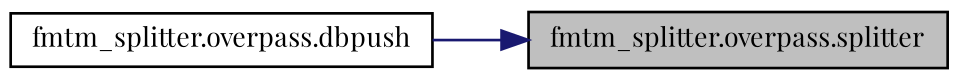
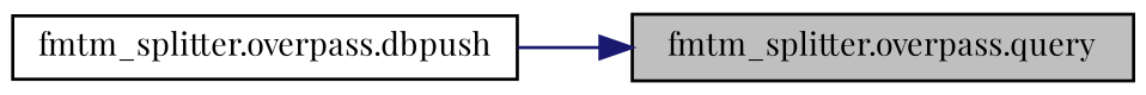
  digraph {
    rankdir=RL
    fontname="Playfair Display"
    node [color=black fontname="Playfair Display" fontsize=10 shape=record style=filled]
-   n1 [fillcolor=grey75 fontcolor=black height=0.2 label="fmtm_splitter.overpass.splitter" width=0.4]
+   n1 [fillcolor=grey75 fontcolor=black height=0.2 label="fmtm_splitter.overpass.query" width=0.4]
    n2 [fillcolor=white height=0.2 label="fmtm_splitter.overpass.dbpush" width=0.4]
    n1 -> n2 [color=midnightblue dir=back fontname="Playfair Display" fontsize=10 labelfontname=Helvetica labelfontsize=10 style=solid]
  }
